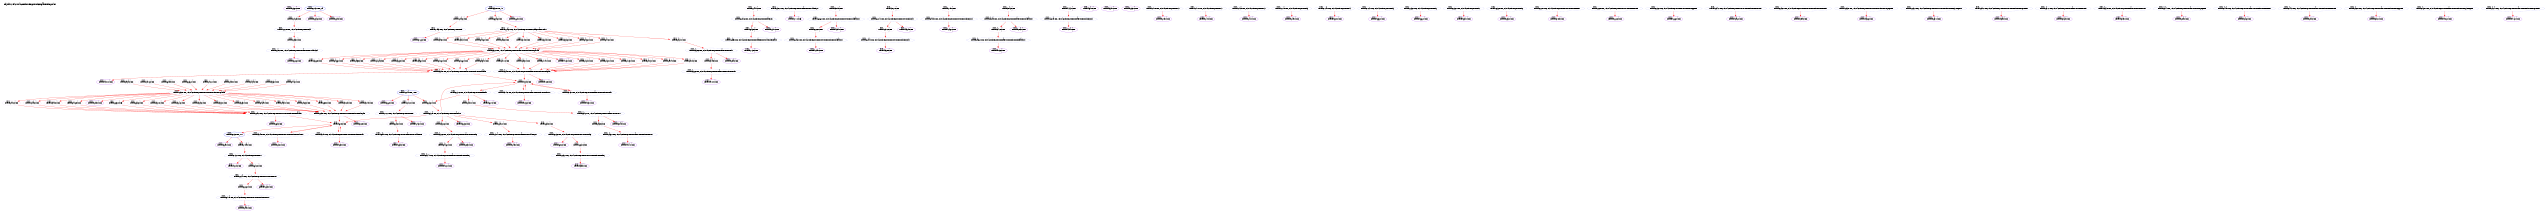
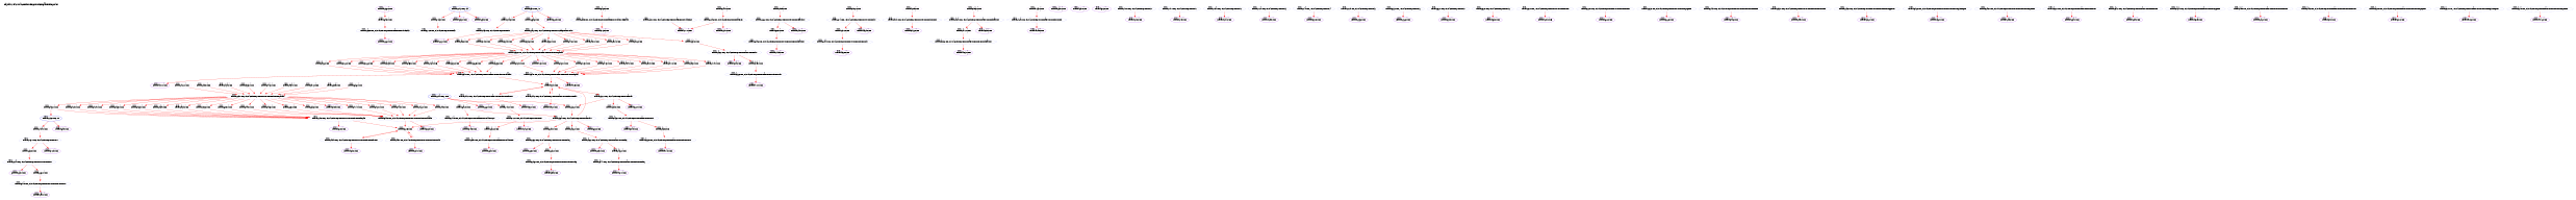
  digraph {
    label="obj_dir/VFSM_4ContinueInput_052_gate_simp.dot"
    labeljust=l
    labelloc=t
    rankdir=TB
    node [color=purple fontsize=8 style=dotted]
    edge [color=red fontsize=8 weight=1]
    n1 [label="0xaaaaab965680@TOP" style=""]
    n2 [label="0xaaaaab87b8f0@TOP"]
    n3 [color=blue label="0xaaaaab8812e0 TOP->FSM_4ContinueInput__DOT__clk"]
    n4 [label="0xaaaaab889f20@TOP"]
    n5 [color=blue label="0xaaaaab880460 TOP->clk" style=""]
    n6 [label="0xaaaaab965d30@TOP" style=""]
    n7 [label="0xaaaaab9669f0@TOP" style=""]
    n8 [color=blue label="0xaaaaab88ae20 TOP->FSM_4ContinueInput__DOT__state__DOT__Module_clock"]
    n9 [label="0xaaaaab87ba80@TOP"]
    n10 [color=blue label="0xaaaaab87bf30 TOP->FSM_4ContinueInput__DOT__in"]
    n11 [label="0xaaaaab967630@TOP" style=""]
    n12 [color=blue label="0xaaaaab5f5020 TOP->in" style=""]
    n13 [label="0xaaaaab885a60@TOP"]
    n14 [label="0xaaaaab9662d0@TOP" style=""]
    n15 [color=blue label="0xaaaaab889a60 TOP->FSM_4ContinueInput__DOT____Vcellinp__stateMux__lut"]
    n16 [label="0xaaaaab87bc10@TOP"]
    n17 [color=blue label="0xaaaaab87c120 TOP->FSM_4ContinueInput__DOT__reset"]
    n18 [label="0xaaaaab88a220@TOP"]
    n19 [label="0xaaaaab967980@TOP" style=""]
    n20 [color=blue label="0xaaaaab881da0 TOP->reset" style=""]
    n21 [label="0xaaaaab88b280@TOP"]
    n22 [label="0xaaaaab966620@TOP" style=""]
    n23 [color=blue label="0xaaaaab8858a0 TOP->FSM_4ContinueInput__DOT__state_dout"]
    n24 [color=blue label="0xaaaaab88af00 TOP->FSM_4ContinueInput__DOT__state__DOT__Module_reset"]
    n25 [label="0xaaaaab87bda0@TOP"]
    n26 [color=blue label="0xaaaaab87c310 TOP->FSM_4ContinueInput__DOT__out"]
    n27 [label="0xaaaaab88bc00@TOP"]
    n28 [label="0xaaaaab967cd0@TOP" style=""]
    n29 [color=blue label="0xaaaaab8823c0 TOP->out" style=""]
    n30 [label="0xaaaaab966f90@TOP" style=""]
    n31 [color=blue label="0xaaaaab88c4a0 TOP->FSM_4ContinueInput__DOT__outMux__DOT__out"]
    n32 [label="0xaaaaab8a3400@TOP"]
    n33 [label="0xaaaaab8a5c20@TOP"]
    n34 [label="0xaaaaab8a7bc0@TOP"]
    n35 [label="0xaaaaab8a9c00@TOP"]
    n36 [label="0xaaaaab8abc40@TOP"]
    n37 [label="0xaaaaab8adc80@TOP"]
    n38 [label="0xaaaaab8afcc0@TOP"]
    n39 [label="0xaaaaab8b1d00@TOP"]
    n40 [label="0xaaaaab8b3d40@TOP"]
    n41 [label="0xaaaaab8b5d80@TOP"]
    n42 [color=blue label="0xaaaaab8a3e80 TOP->FSM_4ContinueInput__DOT__stateMux__DOT__lut"]
    n43 [color=blue label="0xaaaaab8a58c0 TOP->FSM_4ContinueInput__DOT__stateMux__DOT__i0__DOT__pair_list"]
    n44 [label="0xaaaaab986c60@TOP" style=""]
    n45 [label="0xaaaaab986fb0@TOP" style=""]
    n46 [label="0xaaaaab88a520@TOP"]
    n47 [color=blue label="0xaaaaab88afe0 TOP->FSM_4ContinueInput__DOT__state__DOT__Module_write_enable"]
    n48 [label="0xaaaaab987300@TOP" style=""]
    n49 [color=blue label="0xaaaaab885980 TOP->FSM_4ContinueInput__DOT__state_wen"]
    n50 [label="0xaaaaab986910@TOP" style=""]
    n51 [color=blue label="0xaaaaab88b0c0 TOP->FSM_4ContinueInput__DOT__state__DOT__Module_input"]
    n52 [label="0xaaaaab987710@TOP" style=""]
    n53 [color=blue label="0xaaaaab8857c0 TOP->FSM_4ContinueInput__DOT__state_din"]
    n54 [label="0xaaaaab8a2d00@TOP"]
    n55 [label="0xaaaaab986270@TOP" style=""]
    n56 [color=blue label="0xaaaaab8a3b60 TOP->FSM_4ContinueInput__DOT__stateMux__DOT__out"]
    n57 [label="0xaaaaab88ab20@TOP"]
    n58 [color=blue label="0xaaaaab88b1a0 TOP->FSM_4ContinueInput__DOT__state__DOT__Module_output"]
    n59 [label="0xaaaaab987ae0@TOP" style=""]
    n60 [label="0xaaaaab88bf00@TOP"]
    n61 [label="0xaaaaab9680e0@TOP"]
    n62 [label="0xaaaaab8a3080@TOP"]
    n63 [label="0xaaaaab9755b0@TOP"]
    n64 [label="0xaaaaab9865c0@TOP" style=""]
    n65 [color=blue label="0xaaaaab88c580 TOP->FSM_4ContinueInput__DOT__outMux__DOT__key"]
    n66 [color=blue label="0xaaaaab89cdb0 TOP->FSM_4ContinueInput__DOT__outMux__DOT__i0__DOT__lut_out"]
    n67 [color=blue label="0xaaaaab89cf70 TOP->FSM_4ContinueInput__DOT__outMux__DOT__i0__DOT__hit"]
    n68 [color=blue label="0xaaaaab8a3c80 TOP->FSM_4ContinueInput__DOT__stateMux__DOT__key"]
    n69 [color=blue label="0xaaaaab8b7dc0 TOP->FSM_4ContinueInput__DOT__stateMux__DOT__i0__DOT__lut_out"]
    n70 [color=blue label="0xaaaaab8b7f80 TOP->FSM_4ContinueInput__DOT__stateMux__DOT__i0__DOT__hit"]
    n71 [label="0xaaaaab88c820@TOP"]
    n72 [label="8xaaaaab988ac0@TOP" style=""]
    n73 [color=blue label="0xaaaaab88d7a0 TOP->FSM_4ContinueInput__DOT__outMux__DOT__i0__DOT__out"]
    n74 [label="0xaaaaab88cb20@TOP"]
    n75 [label="0xaaaaab988ec0@TOP" style=""]
    n76 [color=blue label="0xaaaaab88d880 TOP->FSM_4ContinueInput__DOT__outMux__DOT__i0__DOT__key"]
    n77 [label="0xaaaaab98aab0@TOP" style=""]
    n78 [label="0xaaaaab98aea0@TOP" style=""]
    n79 [label="0xaaaaab88ce20@TOP"]
    n80 [color=blue label="0xaaaaab88d960 TOP->FSM_4ContinueInput__DOT__outMux__DOT__i0__DOT__default_out"]
    n81 [label="0xaaaaab98b290@TOP" style=""]
    n82 [color=blue label="0xaaaaab88c660 TOP->FSM_4ContinueInput__DOT__outMux__DOT__default_out"]
    n83 [label="0xaaaaab9892d0@TOP" style=""]
    n84 [label="0xaaaaab88d120@TOP"]
    n85 [color=blue label="0xaaaaab88da40 TOP->FSM_4ContinueInput__DOT__outMux__DOT__i0__DOT__lut"]
    n86 [label="0xaaaaab98b6e0@TOP" style=""]
    n87 [color=blue label="0xaaaaab88c740 TOP->FSM_4ContinueInput__DOT__outMux__DOT__lut"]
    n88 [label="0xaaaaab9896d0@TOP" style=""]
    n89 [label="0xaaaaab88dea0@TOP"]
    n90 [color=blue label="0xaaaaab88dc00 TOP->FSM_4ContinueInput__DOT__outMux__DOT__i0__DOT__pair_list"]
    n91 [label="0xaaaaab88e3c0@TOP"]
    n92 [label="0xaaaaab88ee10@TOP"]
    n93 [label="0xaaaaab88fd80@TOP"]
    n94 [label="0xaaaaab8902d0@TOP"]
+   n95 [label="0xaaaaab891740@TOP"]
    n96 [label="0xaaaaab892190@TOP"]
    n97 [label="0xaaaaab893100@TOP"]
    n98 [label="0xaaaaab893b50@TOP"]
    n99 [label="0xaaaaab894ac0@TOP"]
    n100 [label="0xaaaaab895510@TOP"]
    n101 [label="0xaaaaab896480@TOP"]
    n102 [label="0xaaaaab896f50@TOP"]
    n103 [label="0xaaaaab897fc0@TOP"]
    n104 [label="0xaaaaab898a90@TOP"]
    n105 [label="0xaaaaab899b00@TOP"]
    n106 [label="0xaaaaab89a5d0@TOP"]
    n107 [label="0xaaaaab89b6e0@TOP"]
    n108 [label="0xaaaaab89c250@TOP"]
    n109 [label="0xaaaaab98bed0@TOP" style=""]
    n110 [color=blue label="0xaaaaab88ddc0 TOP->FSM_4ContinueInput__DOT__outMux__DOT__i0__DOT__data_list"]
    n111 [color=blue label="0xaaaaab88dce0 TOP->FSM_4ContinueInput__DOT__outMux__DOT__i0__DOT__key_list"]
    n112 [label="0xaaaaab98c6f0@TOP" style=""]
    n113 [label="0xaaaaab98c2e0@TOP" style=""]
    n114 [label="0xaaaaab88f860@TOP"]
    n115 [label="0xaaaaab891220@TOP"]
    n116 [label="0xaaaaab892be0@TOP"]
    n117 [label="0xaaaaab8945a0@TOP"]
    n118 [label="0xaaaaab895f60@TOP"]
    n119 [label="0xaaaaab897a60@TOP"]
    n120 [label="0xaaaaab8995a0@TOP"]
    n121 [label="0xaaaaab89b130@TOP"]
    n122 [label="0xaaaaab98cb00@TOP" style=""]
    n123 [label="0xaaaaab98cf70@TOP" style=""]
    n124 [label="0xaaaaab967ef0@TOP"]
    n125 [color=blue label="0xaaaaab89d0d0 TOP->FSM_4ContinueInput__DOT__outMux__DOT__i0__DOT__i"]
    n126 [label="0xaaaaab98d360@TOP" style=""]
    n127 [label="0xaaaaab8a3fe0@TOP"]
    n128 [label="0xaaaaab98e4a0@TOP" style=""]
    n129 [color=blue label="0xaaaaab8a5320 TOP->FSM_4ContinueInput__DOT__stateMux__DOT__i0__DOT__out"]
    n130 [label="0xaaaaab8a4360@TOP"]
    n131 [label="0xaaaaab98e890@TOP" style=""]
    n132 [color=blue label="0xaaaaab8a5440 TOP->FSM_4ContinueInput__DOT__stateMux__DOT__i0__DOT__key"]
    n133 [label="0xaaaaab8a4ae0@TOP"]
    n134 [label="0xaaaaab98f0a0@TOP" style=""]
    n135 [color=blue label="0xaaaaab8a5680 TOP->FSM_4ContinueInput__DOT__stateMux__DOT__i0__DOT__lut"]
    n136 [label="0xaaaaab990440@TOP" style=""]
    n137 [label="0xaaaaab990870@TOP" style=""]
    n138 [label="0xaaaaab8a4720@TOP"]
    n139 [color=blue label="0xaaaaab8a5560 TOP->FSM_4ContinueInput__DOT__stateMux__DOT__i0__DOT__default_out"]
    n140 [label="0xaaaaab990c50@TOP" style=""]
    n141 [color=blue label="0xaaaaab8a3da0 TOP->FSM_4ContinueInput__DOT__stateMux__DOT__default_out"]
    n142 [label="0xaaaaab98eca0@TOP" style=""]
    n143 [label="0xaaaaab991070@TOP" style=""]
    n144 [label="0xaaaaab8a6530@TOP"]
    n145 [label="0xaaaaab8a7050@TOP"]
    n146 [label="0xaaaaab8a8520@TOP"]
    n147 [label="0xaaaaab8a9090@TOP"]
    n148 [label="0xaaaaab8aa560@TOP"]
    n149 [label="0xaaaaab8ab0d0@TOP"]
    n150 [label="0xaaaaab8ac5a0@TOP"]
    n151 [label="0xaaaaab8ad110@TOP"]
    n152 [label="0xaaaaab8ae5e0@TOP"]
    n153 [label="0xaaaaab8af150@TOP"]
    n154 [label="0xaaaaab8b0620@TOP"]
    n155 [label="0xaaaaab8b1190@TOP"]
    n156 [label="0xaaaaab8b2660@TOP"]
    n157 [label="0xaaaaab8b31d0@TOP"]
    n158 [label="0xaaaaab8b46a0@TOP"]
    n159 [label="0xaaaaab8b5210@TOP"]
    n160 [label="0xaaaaab8b66e0@TOP"]
    n161 [label="0xaaaaab8b7250@TOP"]
    n162 [label="0xaaaaab9918b0@TOP" style=""]
    n163 [color=blue label="0xaaaaab8a5b00 TOP->FSM_4ContinueInput__DOT__stateMux__DOT__i0__DOT__data_list"]
    n164 [color=blue label="0xaaaaab8a59e0 TOP->FSM_4ContinueInput__DOT__stateMux__DOT__i0__DOT__key_list"]
    n165 [label="0xaaaaab992100@TOP" style=""]
    n166 [label="0xaaaaab991ce0@TOP" style=""]
    n167 [label="0xaaaaab992530@TOP" style=""]
    n168 [label="0xaaaaab992930@TOP" style=""]
    n169 [label="0xaaaaab975430@TOP"]
    n170 [color=blue label="0xaaaaab8b80a0 TOP->FSM_4ContinueInput__DOT__stateMux__DOT__i0__DOT__i"]
    n171 [label="0xaaaaab992da0@TOP" style=""]
    n172 [label="0xaaaaab965a00@TOP" style=""]
    n173 [label="0xaaaaab889b40@TOP"]
    n174 [label="0xaaaaab8be1f0@TOP"]
    n175 [label="0xaaaaab8be610@TOP"]
    n176 [label="0xaaaaab8bea30@TOP"]
    n177 [label="0xaaaaab965f70@TOP" style=""]
    n178 [label="0xaaaaab965050@TOP" style=""]
    n179 [label="0xaaaaab967de0@TOP" style=""]
    n180 [color=blue label="0xaaaaab87b1e0 TOP->FSM_4ContinueInput__DOT__S0"]
    n181 [label="0xaaaaab9847f0@TOP" style=""]
    n182 [color=blue label="0xaaaaab87d110 TOP->FSM_4ContinueInput__DOT__S1"]
    n183 [label="0xaaaaab984b40@TOP" style=""]
    n184 [color=blue label="0xaaaaab87d2a0 TOP->FSM_4ContinueInput__DOT__S2"]
    n185 [label="0xaaaaab984e90@TOP" style=""]
    n186 [color=blue label="0xaaaaab87c7a0 TOP->FSM_4ContinueInput__DOT__S3"]
    n187 [label="0xaaaaab9851e0@TOP" style=""]
    n188 [color=blue label="0xaaaaab87c4a0 TOP->FSM_4ContinueInput__DOT__S4"]
    n189 [label="0xaaaaab985530@TOP" style=""]
    n190 [color=blue label="0xaaaaab87cc40 TOP->FSM_4ContinueInput__DOT__S5"]
    n191 [label="0xaaaaab985880@TOP" style=""]
    n192 [color=blue label="0xaaaaab885520 TOP->FSM_4ContinueInput__DOT__S6"]
    n193 [label="0xaaaaab985bd0@TOP" style=""]
    n194 [color=blue label="0xaaaaab885600 TOP->FSM_4ContinueInput__DOT__S7"]
    n195 [label="0xaaaaab985f20@TOP" style=""]
    n196 [color=blue label="0xaaaaab8856e0 TOP->FSM_4ContinueInput__DOT__S8"]
    n197 [label="0xaaaaab987ed0@TOP" style=""]
    n198 [color=blue label="0xaaaaab88c200 TOP->FSM_4ContinueInput__DOT__outMux__DOT__NR_KEY"]
    n199 [label="0xaaaaab9882c0@TOP" style=""]
    n200 [color=blue label="0xaaaaab88c2e0 TOP->FSM_4ContinueInput__DOT__outMux__DOT__KEY_LEN"]
    n201 [label="0xaaaaab9886c0@TOP" style=""]
    n202 [color=blue label="0xaaaaab88c3c0 TOP->FSM_4ContinueInput__DOT__outMux__DOT__DATA_LEN"]
    n203 [label="0xaaaaab989a80@TOP" style=""]
    n204 [color=blue label="0xaaaaab88d420 TOP->FSM_4ContinueInput__DOT__outMux__DOT__i0__DOT__NR_KEY"]
    n205 [label="0xaaaaab989e90@TOP" style=""]
    n206 [color=blue label="0xaaaaab88d500 TOP->FSM_4ContinueInput__DOT__outMux__DOT__i0__DOT__KEY_LEN"]
    n207 [label="0xaaaaab98a260@TOP" style=""]
    n208 [color=blue label="0xaaaaab88d5e0 TOP->FSM_4ContinueInput__DOT__outMux__DOT__i0__DOT__DATA_LEN"]
    n209 [label="0xaaaaab98a670@TOP" style=""]
    n210 [color=blue label="0xaaaaab88d6c0 TOP->FSM_4ContinueInput__DOT__outMux__DOT__i0__DOT__HAS_DEFAULT"]
    n211 [label="0xaaaaab98baf0@TOP" style=""]
    n212 [color=blue label="0xaaaaab88db20 TOP->FSM_4ContinueInput__DOT__outMux__DOT__i0__DOT__PAIR_LEN"]
    n213 [label="0xaaaaab98d8a0@TOP" style=""]
    n214 [color=blue label="0xaaaaab8a37c0 TOP->FSM_4ContinueInput__DOT__stateMux__DOT__NR_KEY"]
    n215 [label="0xaaaaab98dc90@TOP" style=""]
    n216 [color=blue label="0xaaaaab8a3920 TOP->FSM_4ContinueInput__DOT__stateMux__DOT__KEY_LEN"]
    n217 [label="0xaaaaab98e0a0@TOP" style=""]
    n218 [color=blue label="0xaaaaab8a3a40 TOP->FSM_4ContinueInput__DOT__stateMux__DOT__DATA_LEN"]
    n219 [label="0xaaaaab98f460@TOP" style=""]
    n220 [color=blue label="0xaaaaab8a4ea0 TOP->FSM_4ContinueInput__DOT__stateMux__DOT__i0__DOT__NR_KEY"]
    n221 [label="0xaaaaab98f7f0@TOP" style=""]
    n222 [color=blue label="0xaaaaab8a4fc0 TOP->FSM_4ContinueInput__DOT__stateMux__DOT__i0__DOT__KEY_LEN"]
    n223 [label="0xaaaaab98fc10@TOP" style=""]
    n224 [color=blue label="0xaaaaab8a50e0 TOP->FSM_4ContinueInput__DOT__stateMux__DOT__i0__DOT__DATA_LEN"]
    n225 [label="0xaaaaab990030@TOP" style=""]
    n226 [color=blue label="0xaaaaab8a5200 TOP->FSM_4ContinueInput__DOT__stateMux__DOT__i0__DOT__HAS_DEFAULT"]
    n227 [label="0xaaaaab991480@TOP" style=""]
    n228 [color=blue label="0xaaaaab8a57a0 TOP->FSM_4ContinueInput__DOT__stateMux__DOT__i0__DOT__PAIR_LEN"]
    n2 -> n3
-   n3 -> n4
+   n1 -> n4
    n4 -> n8
    n5 -> n2
    n5 -> n6
    n5 -> n7
    n8 -> n44
    n9 -> n10
    n10 -> n11
    n12 -> n9
    n12 -> n13 [weight=9]
    n12 -> n14
    n13 -> n15
    n15 -> n32
    n15 -> n33
    n15 -> n34
    n15 -> n35
    n15 -> n36
    n15 -> n37
    n15 -> n38
    n15 -> n39
    n15 -> n40
    n15 -> n41
    n16 -> n17
    n17 -> n18
    n17 -> n19
    n18 -> n24
    n20 -> n16
    n20 -> n21
    n20 -> n22
    n21 -> n23
-   n23 -> n57
+   n57 -> n23
    n23 -> n60
    n23 -> n61 [weight=18]
    n23 -> n62
    n23 -> n63 [weight=18]
    n23 -> n64
    n24 -> n45
    n25 -> n26
    n26 -> n27
    n26 -> n28
    n27 -> n31
    n29 -> n25
    n29 -> n30
    n31 -> n71
    n31 -> n72
    n32 -> n42
    n33 -> n43
    n34 -> n43
    n35 -> n43
    n36 -> n43
    n37 -> n43
    n38 -> n43
    n39 -> n43
    n40 -> n43
    n41 -> n43
    n42 -> n133
    n42 -> n134
    n43 -> n144
    n43 -> n145
    n43 -> n146
    n43 -> n147
    n43 -> n148
    n43 -> n149
    n43 -> n150
    n43 -> n151
    n43 -> n152
    n43 -> n153
    n43 -> n154
    n43 -> n155
    n43 -> n156
    n43 -> n157
    n43 -> n158
    n43 -> n159
    n43 -> n160
    n43 -> n161
    n43 -> n162
    n46 -> n47
    n47 -> n48
-   n49 -> n46
+   n49 -> n52
    n49 -> n50
    n51 -> n52
    n53 -> n21
    n53 -> n54
    n53 -> n55
    n54 -> n56
    n56 -> n127
    n56 -> n128
    n57 -> n58
    n58 -> n59
    n60 -> n65
-   n61 -> n29
+   n100 -> n29
    n61 -> n66 [weight=9]
    n61 -> n67 [weight=9]
    n62 -> n68
    n63 -> n53
    n63 -> n69 [weight=9]
    n63 -> n70 [weight=9]
    n65 -> n74
    n65 -> n75
    n66 -> n61 [weight=9]
    n66 -> n122
    n67 -> n61 [weight=9]
    n67 -> n123
    n68 -> n130
    n68 -> n131
    n69 -> n63 [weight=9]
    n69 -> n167
    n70 -> n63 [weight=9]
    n70 -> n168
    n71 -> n73
    n73 -> n77
    n74 -> n76
    n76 -> n78
    n79 -> n80
    n80 -> n81
    n82 -> n79
    n82 -> n83
    n84 -> n85
    n85 -> n86
    n87 -> n84
    n87 -> n88
    n89 -> n90
    n90 -> n91
    n90 -> n92
    n90 -> n93
    n90 -> n94
+   n90 -> n95
    n90 -> n96
    n90 -> n97
    n90 -> n98
    n90 -> n99
    n90 -> n100
    n90 -> n101
    n90 -> n102
    n90 -> n103
    n90 -> n104
    n90 -> n105
    n90 -> n106
    n90 -> n107
    n90 -> n108
    n90 -> n109
    n91 -> n110
    n92 -> n111
    n93 -> n110
    n94 -> n111
+   n95 -> n110
    n96 -> n111
    n97 -> n110
    n98 -> n111
    n99 -> n110
    n100 -> n111
    n101 -> n110
    n102 -> n111
    n103 -> n110
    n104 -> n111
    n105 -> n110
    n106 -> n111
    n107 -> n110
    n108 -> n111
    n110 -> n61 [weight=9]
    n110 -> n112
    n111 -> n61 [weight=18]
    n111 -> n113
    n114 -> n90
    n115 -> n90
    n116 -> n90
    n117 -> n90
    n118 -> n90
    n119 -> n90
    n120 -> n90
    n121 -> n90
    n124 -> n125
    n125 -> n126
    n127 -> n129
    n129 -> n136
    n130 -> n132
    n132 -> n137
    n133 -> n135
    n135 -> n143
    n138 -> n139
    n139 -> n140
    n141 -> n138
    n141 -> n142
    n144 -> n163
    n145 -> n164
    n146 -> n163
    n147 -> n164
    n148 -> n163
    n149 -> n164
    n150 -> n163
    n151 -> n164
    n152 -> n163
    n153 -> n164
    n154 -> n163
    n155 -> n164
    n156 -> n163
    n157 -> n164
    n158 -> n163
    n159 -> n164
    n160 -> n163
    n161 -> n164
    n163 -> n63 [weight=9]
    n163 -> n165
    n164 -> n63 [weight=18]
    n164 -> n166
    n169 -> n170
    n170 -> n171
    n173 -> n49
    n174 -> n82
    n175 -> n87
    n176 -> n141
    n180 -> n179
    n182 -> n181
    n184 -> n183
    n186 -> n185
    n188 -> n187
    n190 -> n189
    n192 -> n191
    n194 -> n193
    n196 -> n195
    n198 -> n197
    n200 -> n199
    n202 -> n201
    n204 -> n203
    n206 -> n205
    n208 -> n207
    n210 -> n209
    n212 -> n211
    n214 -> n213
    n216 -> n215
    n218 -> n217
    n220 -> n219
    n222 -> n221
    n224 -> n223
    n226 -> n225
    n228 -> n227
  }
